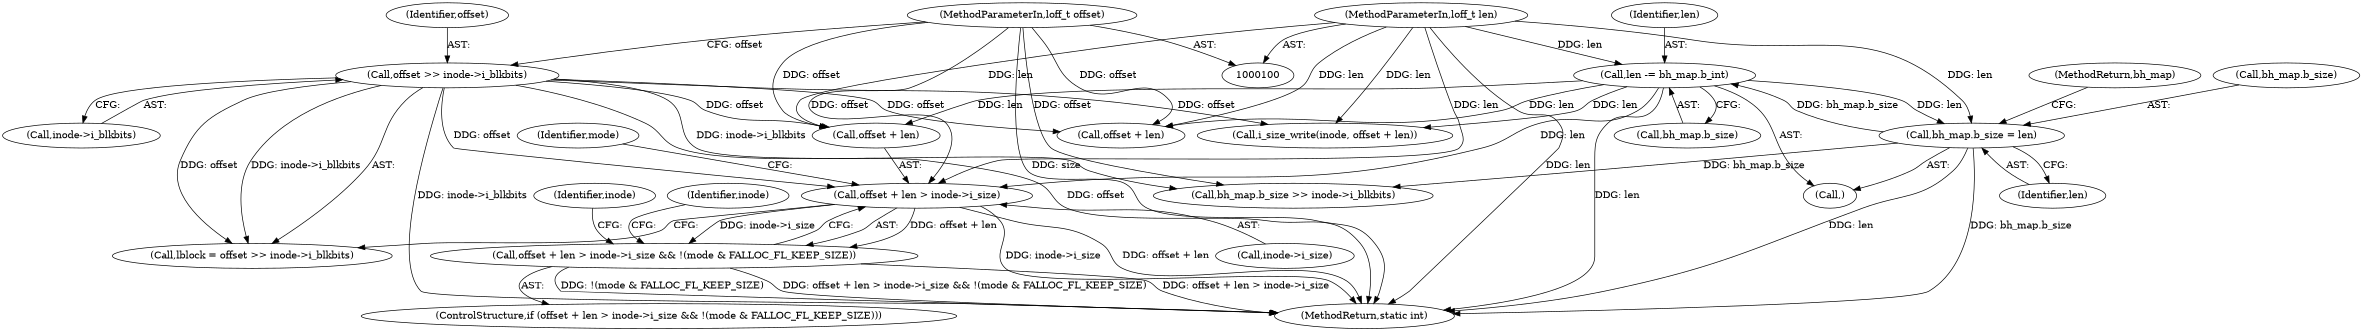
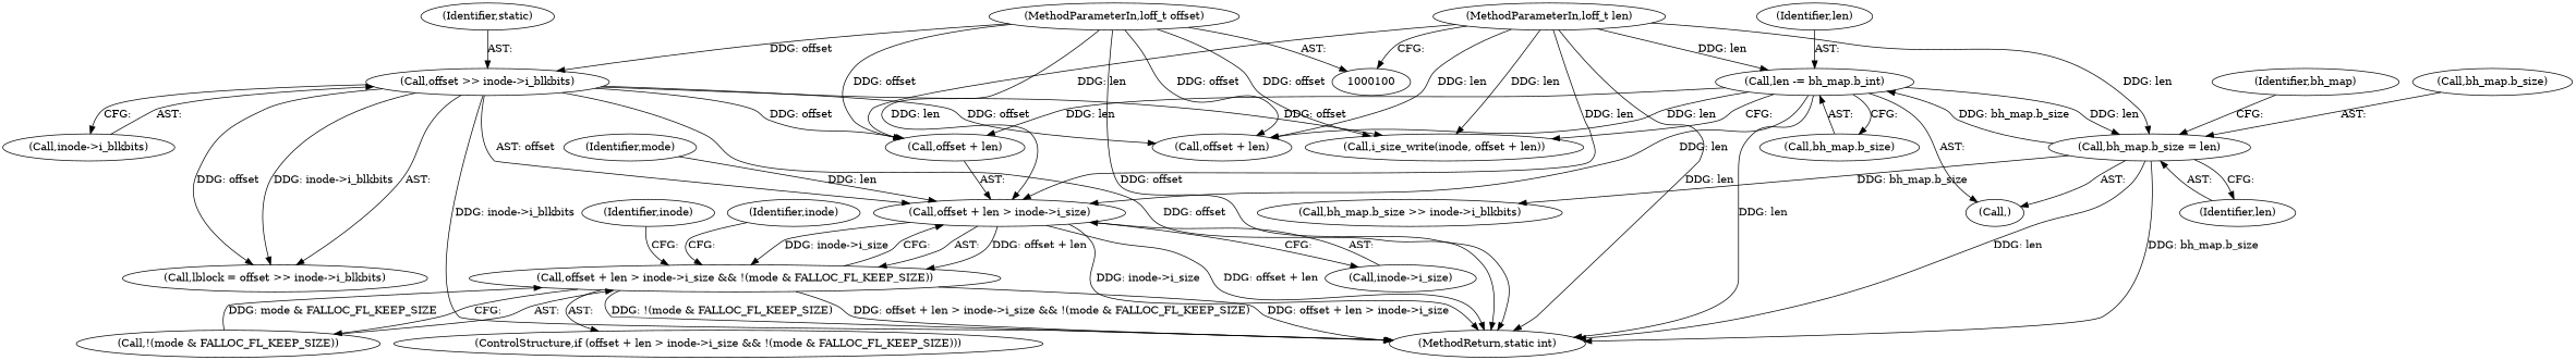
  digraph {
    n1 [label="(Call,offset + len > inode->i_size)"]
    n2 [label="(Call,offset + len > inode->i_size && !(mode & FALLOC_FL_KEEP_SIZE))"]
    n3 [label="(MethodReturn,static int)"]
    n4 [label="(Call,inode->i_size)"]
    n5 [label="(ControlStructure,if (offset + len > inode->i_size && !(mode & FALLOC_FL_KEEP_SIZE)))"]
+   n6 [label="(Call,!(mode & FALLOC_FL_KEEP_SIZE))"]
    n7 [label="(Call,offset >> inode->i_blkbits)"]
    n8 [label="(Call,inode->i_blkbits)"]
    n9 [label="(Call,i_size_write(inode, offset + len))"]
    n10 [label="(Call,offset + len)"]
    n11 [label="(Call,bh_map.b_size >> inode->i_blkbits)"]
    n12 [label="(Call,lblock = offset >> inode->i_blkbits)"]
    n13 [label="(Call,offset + len)"]
    n14 [label="(MethodParameterIn,loff_t offset)"]
    1000100
    n16 [label="(Call,len -= bh_map.b_int)"]
    n17 [label="(Call,bh_map.b_size = len)"]
    n18 [label="(Call,)"]
    n19 [label="(Call,bh_map.b_size)"]
    n20 [label="(Identifier,len)"]
    n21 [label="(MethodParameterIn,loff_t len)"]
-   n22 [label="(MethodReturn,bh_map)"]
+   n22 [label="(Identifier,bh_map)"]
    n23 [label="(Identifier,inode)"]
    n24 [label="(Identifier,mode)"]
    n25 [label="(Identifier,len)"]
-   n26 [label="(Identifier,offset)"]
+   n26 [label="(Identifier,static)"]
    n27 [label="(Call,bh_map.b_size)"]
    n28 [label="(Identifier,inode)"]
    n1 -> n2 [label="AST: "]
    n1 -> n2 [label="DDG: offset + len"]
    n1 -> n2 [label="DDG: inode->i_size"]
    n1 -> n3 [label="DDG: inode->i_size"]
    n1 -> n3 [label="DDG: offset + len"]
-   n1 -> n12 [label="CFG: "]
+   n1 -> n4 [label="CFG: "]
    n2 -> n1 [label="CFG: "]
    n2 -> n3 [label="DDG: offset + len > inode->i_size && !(mode & FALLOC_FL_KEEP_SIZE)"]
    n2 -> n3 [label="DDG: offset + len > inode->i_size"]
    n2 -> n3 [label="DDG: !(mode & FALLOC_FL_KEEP_SIZE)"]
    n2 -> n5 [label="AST: "]
+   n2 -> n6 [label="CFG: "]
    n4 -> n1 [label="AST: "]
-   n7 -> n1 [label="DDG: offset"]
+   n6 -> n2 [label="AST: "]
+   n6 -> n2 [label="DDG: mode & FALLOC_FL_KEEP_SIZE"]
+   n7 -> n1 [label="AST: offset"]
    n7 -> n3 [label="DDG: offset"]
    n7 -> n3 [label="DDG: inode->i_blkbits"]
    n7 -> n8 [label="CFG: "]
    n7 -> n9 [label="DDG: offset"]
    n7 -> n10 [label="DDG: offset"]
-   n7 -> n11 [label="DDG: inode->i_blkbits"]
    n7 -> n12 [label="AST: "]
    n7 -> n12 [label="DDG: offset"]
    n7 -> n12 [label="DDG: inode->i_blkbits"]
    n7 -> n13 [label="DDG: offset"]
    n8 -> n7 [label="AST: "]
    n13 -> n1 [label="AST: "]
-   n14 -> n1 [label="DDG: offset"]
-   n14 -> n3 [label="DDG: size"]
-   n14 -> n7 [label="CFG: offset"]
-   n14 -> n11 [label="DDG: offset"]
+   n14 -> n1 [label="DDG: len"]
+   n14 -> n3 [label="DDG: offset"]
+   n14 -> n7 [label="DDG: offset"]
+   n14 -> n9 [label="DDG: offset"]
    n14 -> n10 [label="DDG: offset"]
    n14 -> n13 [label="DDG: offset"]
    n14 -> 1000100 [label="AST: "]
    n16 -> n1 [label="DDG: len"]
    n16 -> n3 [label="DDG: len"]
-   n16 -> n9 [label="DDG: len"]
+   n16 -> n9 [label="CFG: "]
    n16 -> n10 [label="DDG: len"]
    n16 -> n13 [label="DDG: len"]
    n16 -> n17 [label="DDG: len"]
    n16 -> n18 [label="AST: "]
    n16 -> n19 [label="CFG: "]
    n17 -> n3 [label="DDG: bh_map.b_size"]
    n17 -> n3 [label="DDG: len"]
    n17 -> n11 [label="DDG: bh_map.b_size"]
    n17 -> n16 [label="DDG: bh_map.b_size"]
    n17 -> n18 [label="AST: "]
    n17 -> n20 [label="CFG: "]
    n19 -> n16 [label="AST: "]
    n20 -> n17 [label="AST: "]
    n21 -> n1 [label="DDG: len"]
    n21 -> n3 [label="DDG: len"]
    n21 -> n9 [label="DDG: len"]
    n21 -> n10 [label="DDG: len"]
    n21 -> n13 [label="DDG: len"]
-   n21 -> 1000100 [label="AST: "]
+   n21 -> 1000100 [label="CFG: "]
    n21 -> n16 [label="DDG: len"]
    n21 -> n17 [label="DDG: len"]
    n22 -> n17 [label="CFG: "]
    n23 -> n2 [label="CFG: "]
-   n24 -> n1 [label="CFG: "]
+   n24 -> n1 [label="DDG: len"]
    n25 -> n16 [label="AST: "]
    n26 -> n7 [label="AST: "]
    n27 -> n17 [label="AST: "]
    n28 -> n2 [label="CFG: "]
  }
